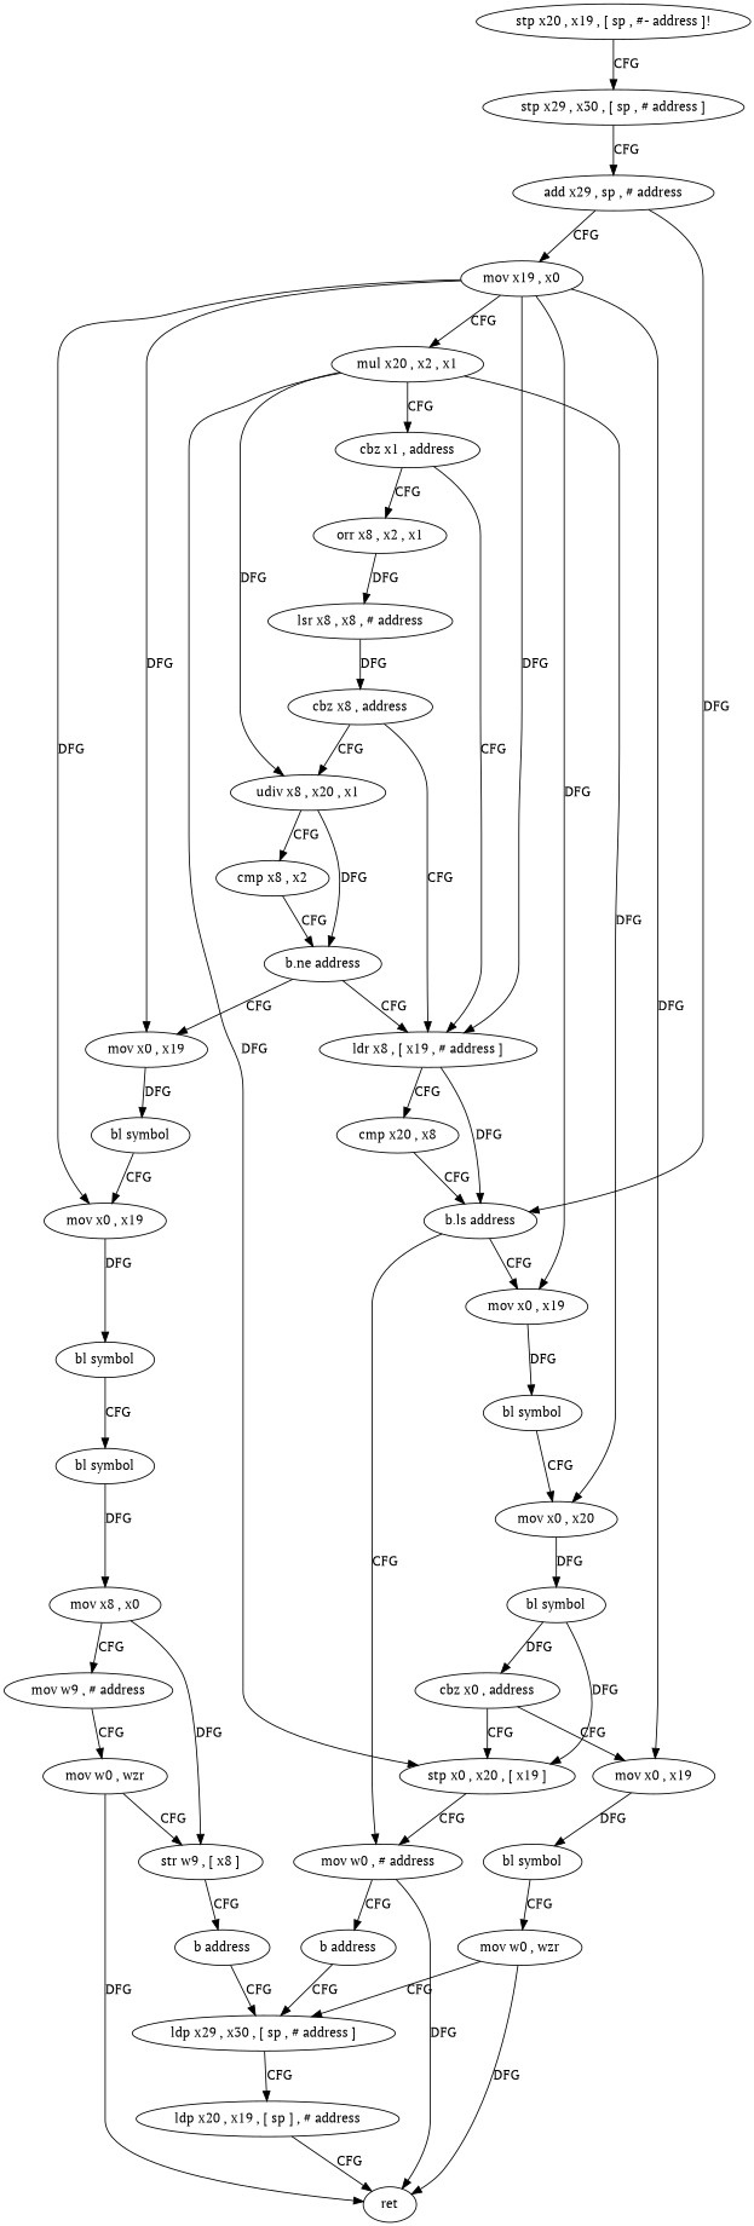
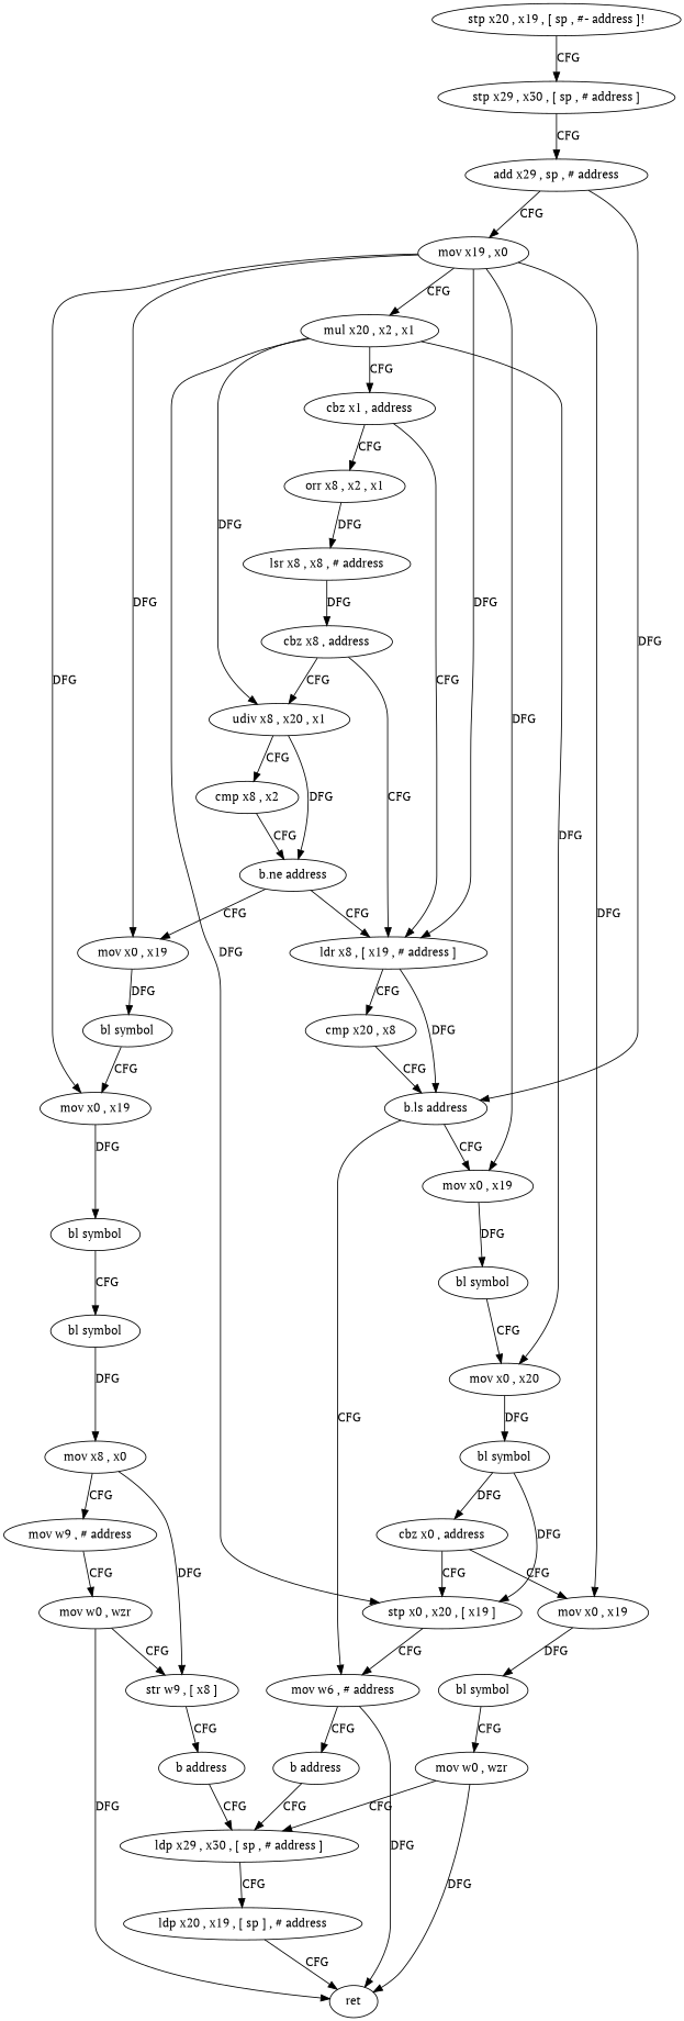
  digraph {
    fontname="PT Serif"
    node [fontname="PT Serif"]
    edge [fontname="PT Serif"]
    n1 [label="stp x20 , x19 , [ sp , #- address ]!"]
    n2 [label="stp x29 , x30 , [ sp , # address ]"]
    n3 [label="add x29 , sp , # address"]
    n4 [label="mov x19 , x0"]
    n5 [label="b.ls address"]
    n6 [label="mul x20 , x2 , x1"]
    n7 [label="ldr x8 , [ x19 , # address ]"]
    n8 [label="mov x0 , x19"]
    n9 [label="mov x0 , x19"]
    n10 [label="mov x0 , x19"]
    n11 [label="mov x0 , x19"]
    n12 [label="stp x0 , x20 , [ x19 ]"]
    n13 [label="cbz x1 , address"]
    n14 [label="udiv x8 , x20 , x1"]
    n15 [label="mov x0 , x20"]
    n16 [label="cmp x20 , x8"]
    n17 [label="bl symbol"]
    n18 [label="bl symbol"]
-   n19 [label="mov w0 , # address"]
+   n19 [label="mov w6 , # address"]
    n20 [label="bl symbol"]
    n21 [label="bl symbol"]
    n22 [label="orr x8 , x2 , x1"]
    n23 [label="cmp x8 , x2"]
    n24 [label="b.ne address"]
    n25 [label="bl symbol"]
    n26 [label="lsr x8 , x8 , # address"]
    n27 [label="cbz x8 , address"]
    n28 [label="b address"]
    n29 [label=ret]
    n30 [label="ldp x29 , x30 , [ sp , # address ]"]
    n31 [label="ldp x20 , x19 , [ sp ] , # address"]
    n32 [label="cbz x0 , address"]
    n33 [label="mov w0 , wzr"]
    n34 [label="bl symbol"]
    n35 [label="mov x8 , x0"]
    n36 [label="mov w9 , # address"]
    n37 [label="str w9 , [ x8 ]"]
    n38 [label="mov w0 , wzr"]
    n39 [label="b address"]
    n1 -> n2 [label=CFG]
    n2 -> n3 [label=CFG]
    n3 -> n4 [label=CFG]
    n3 -> n5 [label=DFG]
    n4 -> n6 [label=CFG]
    n4 -> n7 [label=DFG]
    n4 -> n8 [label=DFG]
    n4 -> n9 [label=DFG]
    n4 -> n10 [label=DFG]
    n4 -> n11 [label=DFG]
    n5 -> n8 [label=CFG]
    n5 -> n19 [label=CFG]
    n6 -> n12 [label=DFG]
    n6 -> n13 [label=CFG]
    n6 -> n14 [label=DFG]
    n6 -> n15 [label=DFG]
    n7 -> n5 [label=DFG]
    n7 -> n16 [label=CFG]
    n8 -> n17 [label=DFG]
    n9 -> n18 [label=DFG]
    n10 -> n20 [label=DFG]
    n11 -> n21 [label=DFG]
    n12 -> n19 [label=CFG]
    n13 -> n7 [label=CFG]
    n13 -> n22 [label=CFG]
    n14 -> n23 [label=CFG]
    n14 -> n24 [label=DFG]
    n15 -> n25 [label=DFG]
    n16 -> n5 [label=CFG]
    n17 -> n15 [label=CFG]
    n18 -> n33 [label=CFG]
    n19 -> n28 [label=CFG]
    n19 -> n29 [label=DFG]
    n20 -> n11 [label=CFG]
    n21 -> n34 [label=CFG]
    n22 -> n26 [label=DFG]
    n23 -> n24 [label=CFG]
    n24 -> n7 [label=CFG]
    n24 -> n10 [label=CFG]
    n25 -> n12 [label=DFG]
    n25 -> n32 [label=DFG]
    n26 -> n27 [label=DFG]
    n27 -> n7 [label=CFG]
    n27 -> n14 [label=CFG]
    n28 -> n30 [label=CFG]
    n30 -> n31 [label=CFG]
    n31 -> n29 [label=CFG]
    n32 -> n9 [label=CFG]
    n32 -> n12 [label=CFG]
    n33 -> n29 [label=DFG]
    n33 -> n30 [label=CFG]
    n34 -> n35 [label=DFG]
    n35 -> n36 [label=CFG]
    n35 -> n37 [label=DFG]
    n36 -> n38 [label=CFG]
    n37 -> n39 [label=CFG]
    n38 -> n29 [label=DFG]
    n38 -> n37 [label=CFG]
    n39 -> n30 [label=CFG]
  }
